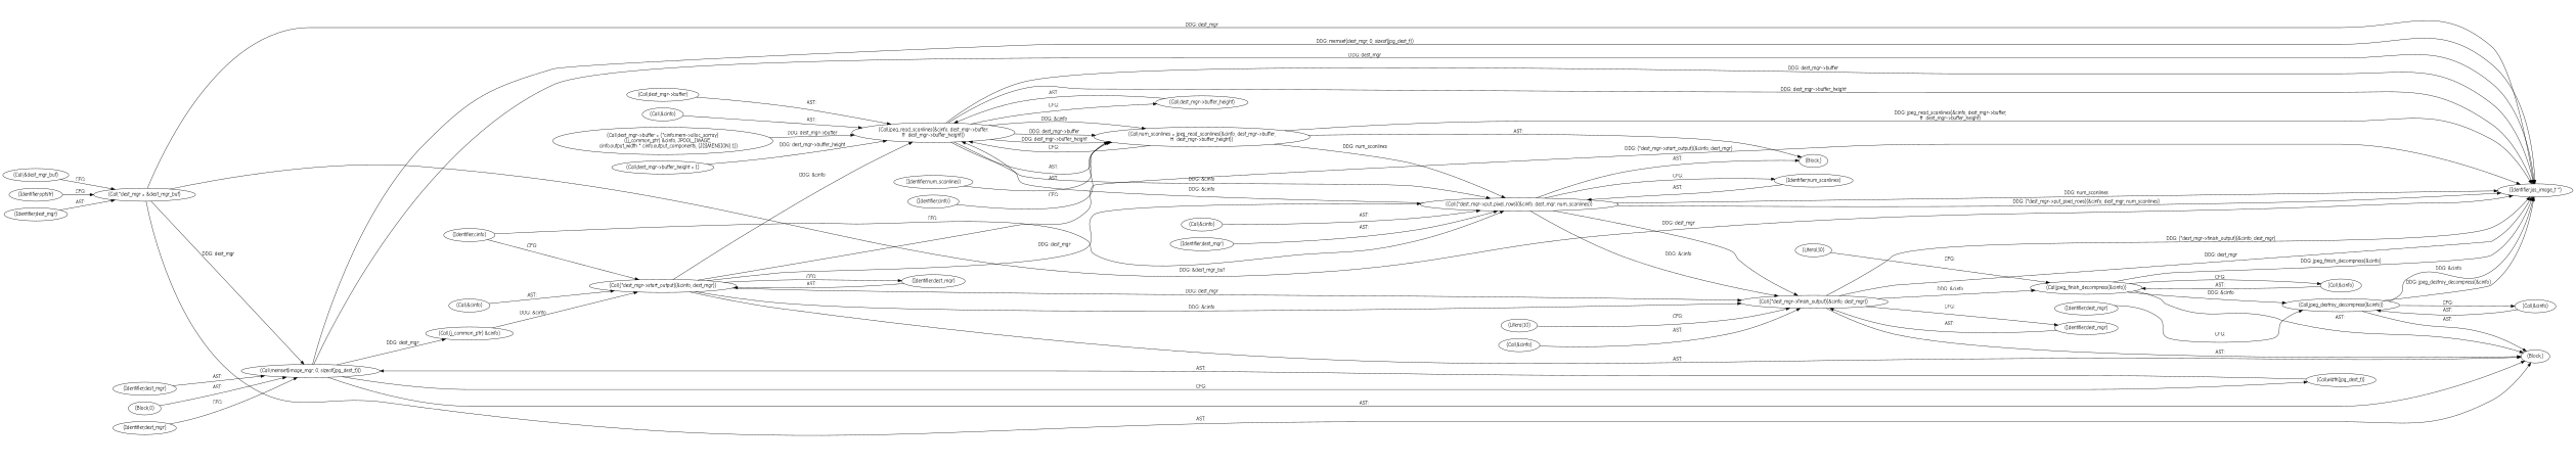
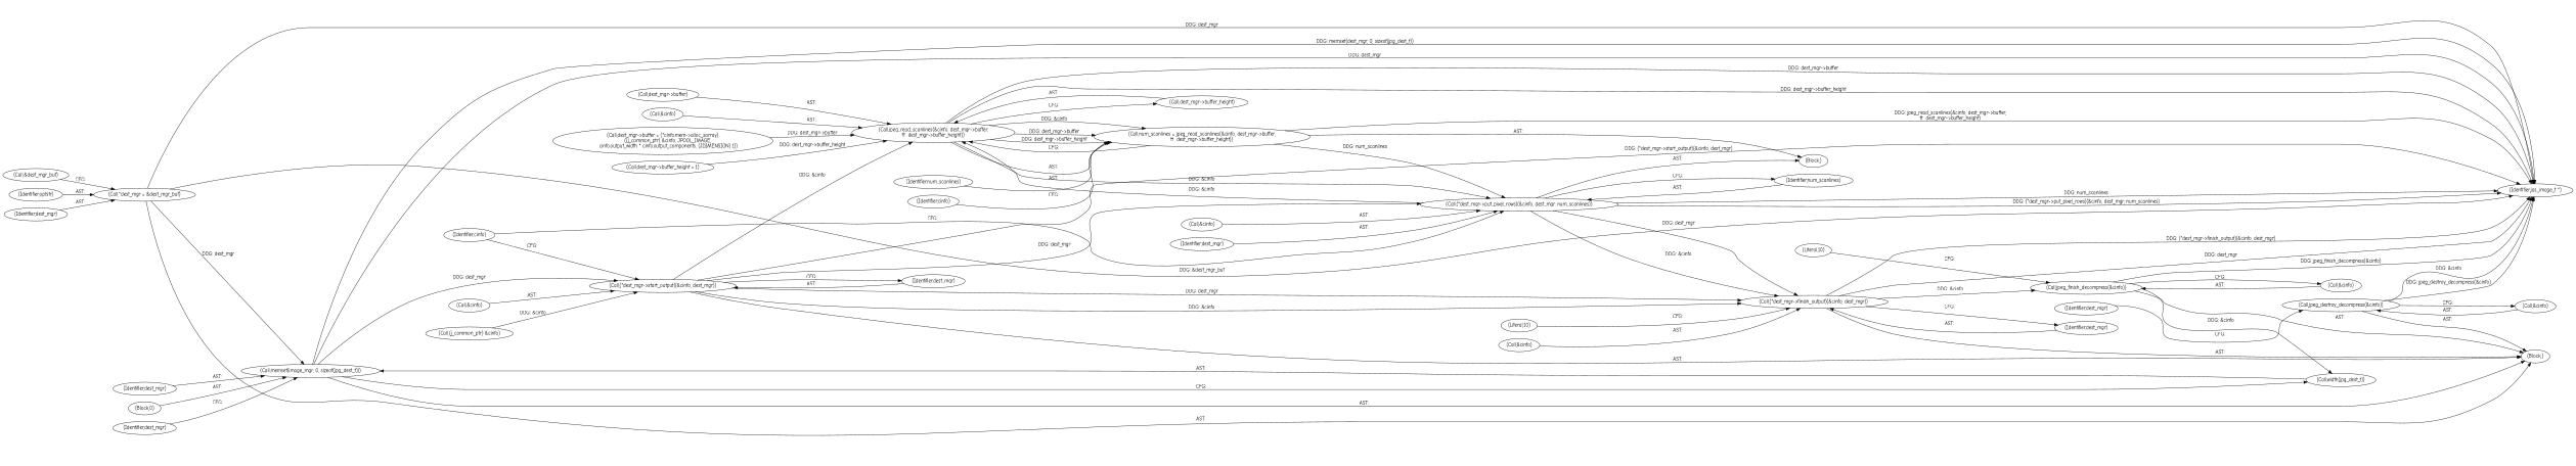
  digraph {
    fontname="Comic Neue"
    rankdir=LR
    node [fontname="Comic Neue"]
    edge [fontname="Comic Neue"]
    n1 [label="(Call,memset(image_mgr, 0, sizeof(jpg_dest_t)))"]
    n2 [label="(Call,(*dest_mgr->start_output)(&cinfo, dest_mgr))"]
    n3 [label="(Identifier,jas_image_t *)"]
    n4 [label="(Call,width(jpg_dest_t))"]
    n5 [label="(Block,)"]
    n6 [label="(Call,jpeg_read_scanlines(&cinfo, dest_mgr->buffer,\n\t\t  dest_mgr->buffer_height))"]
    n7 [label="(Call,(*dest_mgr->put_pixel_rows)(&cinfo, dest_mgr, num_scanlines))"]
    n8 [label="(Call,(*dest_mgr->finish_output)(&cinfo, dest_mgr))"]
    n9 [label="(Identifier,dest_mgr)"]
    n10 [label="(Call,*dest_mgr = &dest_mgr_buf)"]
    n11 [label="(Call,&dest_mgr_buf)"]
    n12 [label="(Call,num_scanlines = jpeg_read_scanlines(&cinfo, dest_mgr->buffer,\n\t\t  dest_mgr->buffer_height))"]
    n13 [label="(Call,dest_mgr->buffer_height)"]
    n14 [label="(Block,)"]
    n15 [label="(Identifier,num_scanlines)"]
    n16 [label="(Call,jpeg_finish_decompress(&cinfo))"]
    n17 [label="(Identifier,dest_mgr)"]
    n18 [label="(Call,jpeg_destroy_decompress(&cinfo))"]
    n19 [label="(Call,&cinfo)"]
    n20 [label="(Call,&cinfo)"]
    n21 [label="(Identifier,dest_mgr)"]
    n22 [label="(Call,&cinfo)"]
    n23 [label="(Identifier,cinfo)"]
    n24 [label="(Identifier,cinfo)"]
    n25 [label="(Call,&cinfo)"]
    n26 [label="(Call,(j_common_ptr) &cinfo)"]
    n27 [label="(Identifier,dest_mgr)"]
    n28 [label="(Identifier,dest_mgr)"]
    n29 [label="(Call,&cinfo)"]
    n30 [label="(Call,dest_mgr->buffer)"]
    n31 [label="(Call,dest_mgr->buffer = (*cinfo.mem->alloc_sarray)\n      ((j_common_ptr) &cinfo, JPOOL_IMAGE,\n       cinfo.output_width * cinfo.output_components, (JDIMENSION) 1))"]
    n32 [label="(Identifier,num_scanlines)"]
    n33 [label="(Block,0)"]
    n34 [label="(Literal,10)"]
    n35 [label="(Identifier,optstr)"]
    n36 [label="(Literal,10)"]
    n37 [label="(Identifier,dest_mgr)"]
    n38 [label="(Call,dest_mgr->buffer_height = 1)"]
    n39 [label="(Call,&cinfo)"]
    n40 [label="(Identifier,dest_mgr)"]
-   n1 -> n26 [label="DDG: dest_mgr"]
+   n1 -> n2 [label="DDG: dest_mgr"]
    n1 -> n3 [label="DDG: dest_mgr"]
    n1 -> n3 [label="DDG: memset(dest_mgr, 0, sizeof(jpg_dest_t))"]
    n1 -> n4 [label="CFG: "]
    n1 -> n5 [label="AST: "]
    n2 -> n3 [label="DDG: (*dest_mgr->start_output)(&cinfo, dest_mgr)"]
    n2 -> n5 [label="AST: "]
    n2 -> n6 [label="DDG: &cinfo"]
    n2 -> n7 [label="DDG: dest_mgr"]
    n2 -> n8 [label="DDG: &cinfo"]
    n2 -> n8 [label="DDG: dest_mgr"]
    n2 -> n9 [label="CFG: "]
    n4 -> n1 [label="AST: "]
    n6 -> n3 [label="DDG: dest_mgr->buffer_height"]
    n6 -> n3 [label="DDG: dest_mgr->buffer"]
    n6 -> n7 [label="DDG: &cinfo"]
    n6 -> n12 [label="AST: "]
    n6 -> n12 [label="DDG: &cinfo"]
    n6 -> n12 [label="DDG: dest_mgr->buffer"]
    n6 -> n12 [label="DDG: dest_mgr->buffer_height"]
    n6 -> n13 [label="CFG: "]
    n7 -> n3 [label="DDG: num_scanlines"]
    n7 -> n3 [label="DDG: (*dest_mgr->put_pixel_rows)(&cinfo, dest_mgr, num_scanlines)"]
    n7 -> n6 [label="DDG: &cinfo"]
    n7 -> n8 [label="DDG: &cinfo"]
    n7 -> n8 [label="DDG: dest_mgr"]
    n7 -> n14 [label="AST: "]
    n7 -> n15 [label="CFG: "]
    n8 -> n3 [label="DDG: dest_mgr"]
    n8 -> n3 [label="DDG: (*dest_mgr->finish_output)(&cinfo, dest_mgr)"]
    n8 -> n5 [label="AST: "]
    n8 -> n16 [label="DDG: &cinfo"]
    n8 -> n17 [label="CFG: "]
    n9 -> n2 [label="AST: "]
    n10 -> n1 [label="DDG: dest_mgr"]
    n10 -> n3 [label="DDG: &dest_mgr_buf"]
    n10 -> n3 [label="DDG: dest_mgr"]
    n10 -> n5 [label="AST: "]
    n11 -> n10 [label="CFG: "]
    n12 -> n3 [label="DDG: jpeg_read_scanlines(&cinfo, dest_mgr->buffer,\n\t\t  dest_mgr->buffer_height)"]
    n12 -> n6 [label="CFG: "]
    n12 -> n7 [label="DDG: num_scanlines"]
    n12 -> n14 [label="AST: "]
    n13 -> n6 [label="AST: "]
    n15 -> n7 [label="AST: "]
    n16 -> n3 [label="DDG: jpeg_finish_decompress(&cinfo)"]
    n16 -> n5 [label="AST: "]
-   n16 -> n18 [label="DDG: &cinfo"]
+   n16 -> n4 [label="DDG: &cinfo"]
    n16 -> n19 [label="CFG: "]
    n17 -> n8 [label="AST: "]
    n18 -> n3 [label="DDG: jpeg_destroy_decompress(&cinfo)"]
    n18 -> n3 [label="DDG: &cinfo"]
    n18 -> n5 [label="AST: "]
    n18 -> n20 [label="CFG: "]
    n19 -> n16 [label="AST: "]
    n20 -> n18 [label="AST: "]
    n21 -> n1 [label="AST: "]
    n22 -> n8 [label="AST: "]
    n23 -> n12 [label="CFG: "]
    n24 -> n2 [label="CFG: "]
    n24 -> n7 [label="CFG: "]
    n25 -> n7 [label="AST: "]
    n26 -> n2 [label="DDG: &cinfo"]
    n27 -> n7 [label="AST: "]
    n28 -> n18 [label="CFG: "]
    n29 -> n2 [label="AST: "]
    n30 -> n6 [label="AST: "]
    n31 -> n6 [label="DDG: dest_mgr->buffer"]
    n32 -> n12 [label="AST: "]
    n33 -> n1 [label="AST: "]
    n34 -> n8 [label="CFG: "]
-   n35 -> n10 [label="CFG: "]
+   n35 -> n10 [label="AST: "]
    n36 -> n16 [label="CFG: "]
    n37 -> n1 [label="CFG: "]
    n38 -> n6 [label="DDG: dest_mgr->buffer_height"]
    n39 -> n6 [label="AST: "]
    n40 -> n10 [label="AST: "]
  }
